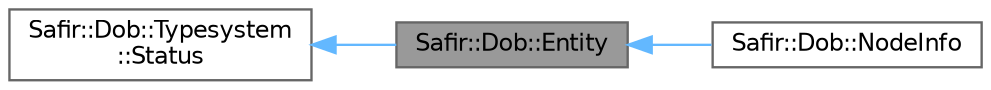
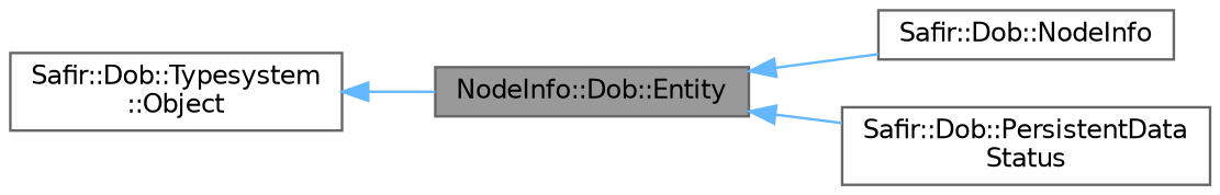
  digraph {
    rankdir=LR
    node [color=gray40 fillcolor=white fontname=Helvetica fontsize=10 shape=box style=filled]
    edge [color=steelblue1 dir=back fontname=Helvetica fontsize=10 labelfontname=Helvetica labelfontsize=10 style=solid]
-   n1 [fillcolor=grey60 fontcolor=black height=0.2 label="Safir::Dob::Entity" width=0.4]
+   n1 [fillcolor=grey60 fontcolor=black height=0.2 label="NodeInfo::Dob::Entity" width=0.4]
    n2 [height=0.2 label="Safir::Dob::NodeInfo" width=0.4]
-   n4 [height=0.2 label="Safir::Dob::Typesystem\l::Status" width=0.4]
+   n3 [height=0.2 label="Safir::Dob::PersistentData\lStatus" width=0.4]
+   n4 [height=0.2 label="Safir::Dob::Typesystem\l::Object" width=0.4]
    n1 -> n2
+   n1 -> n3
    n4 -> n1
  }
